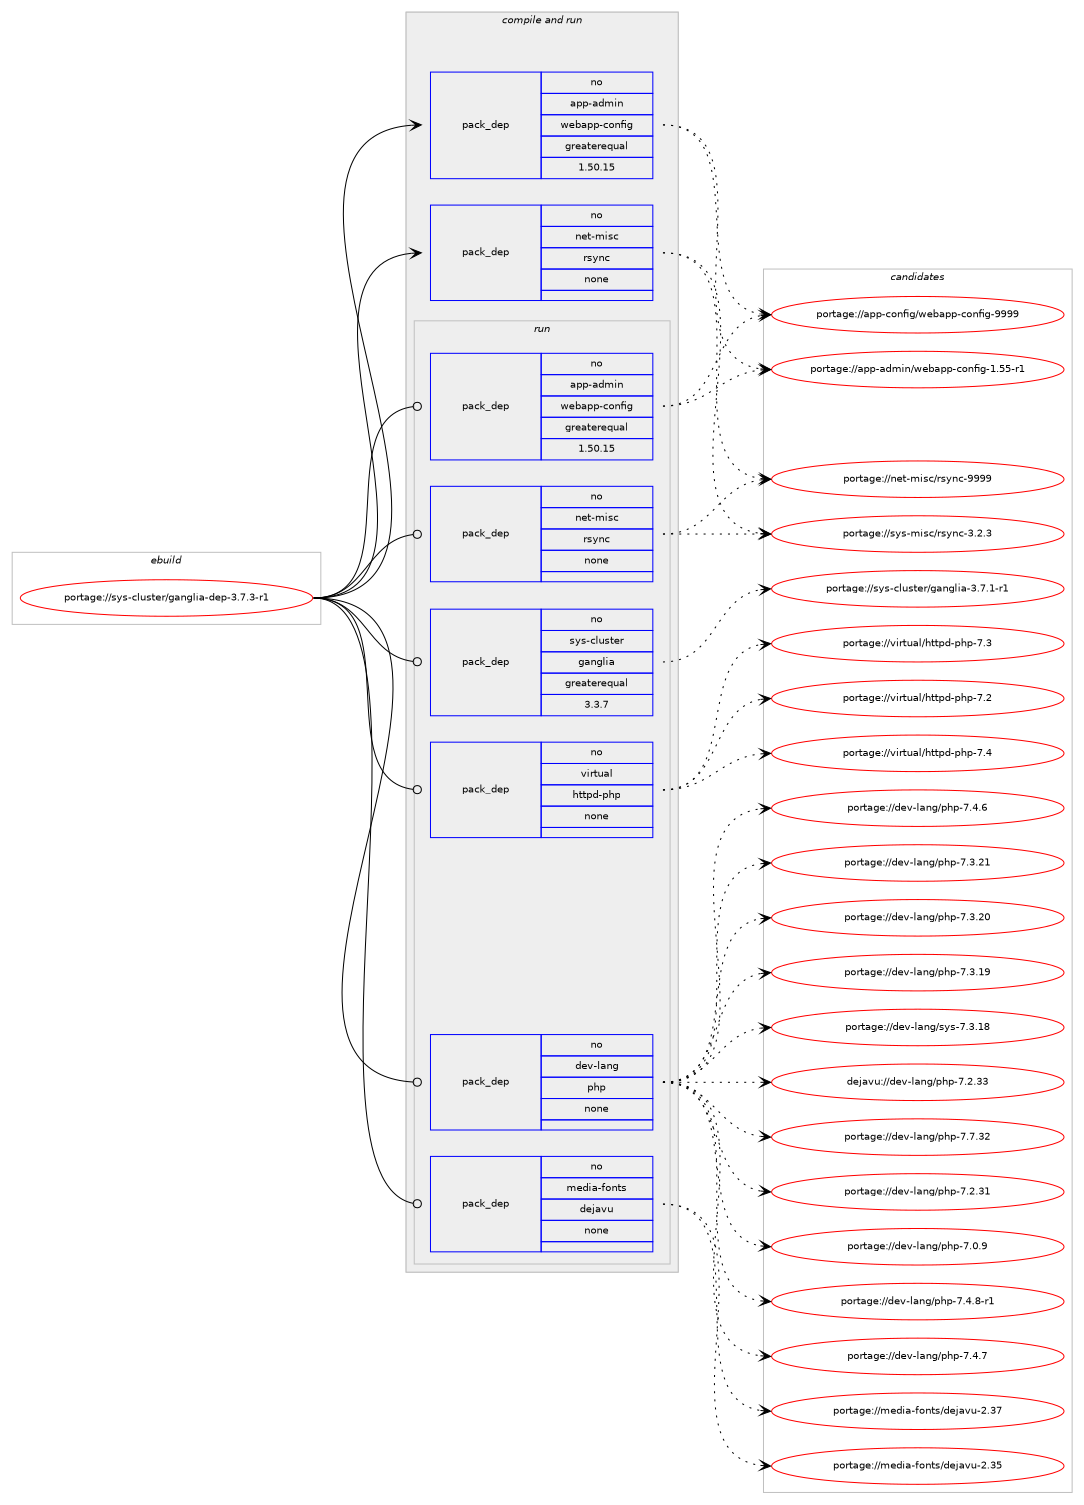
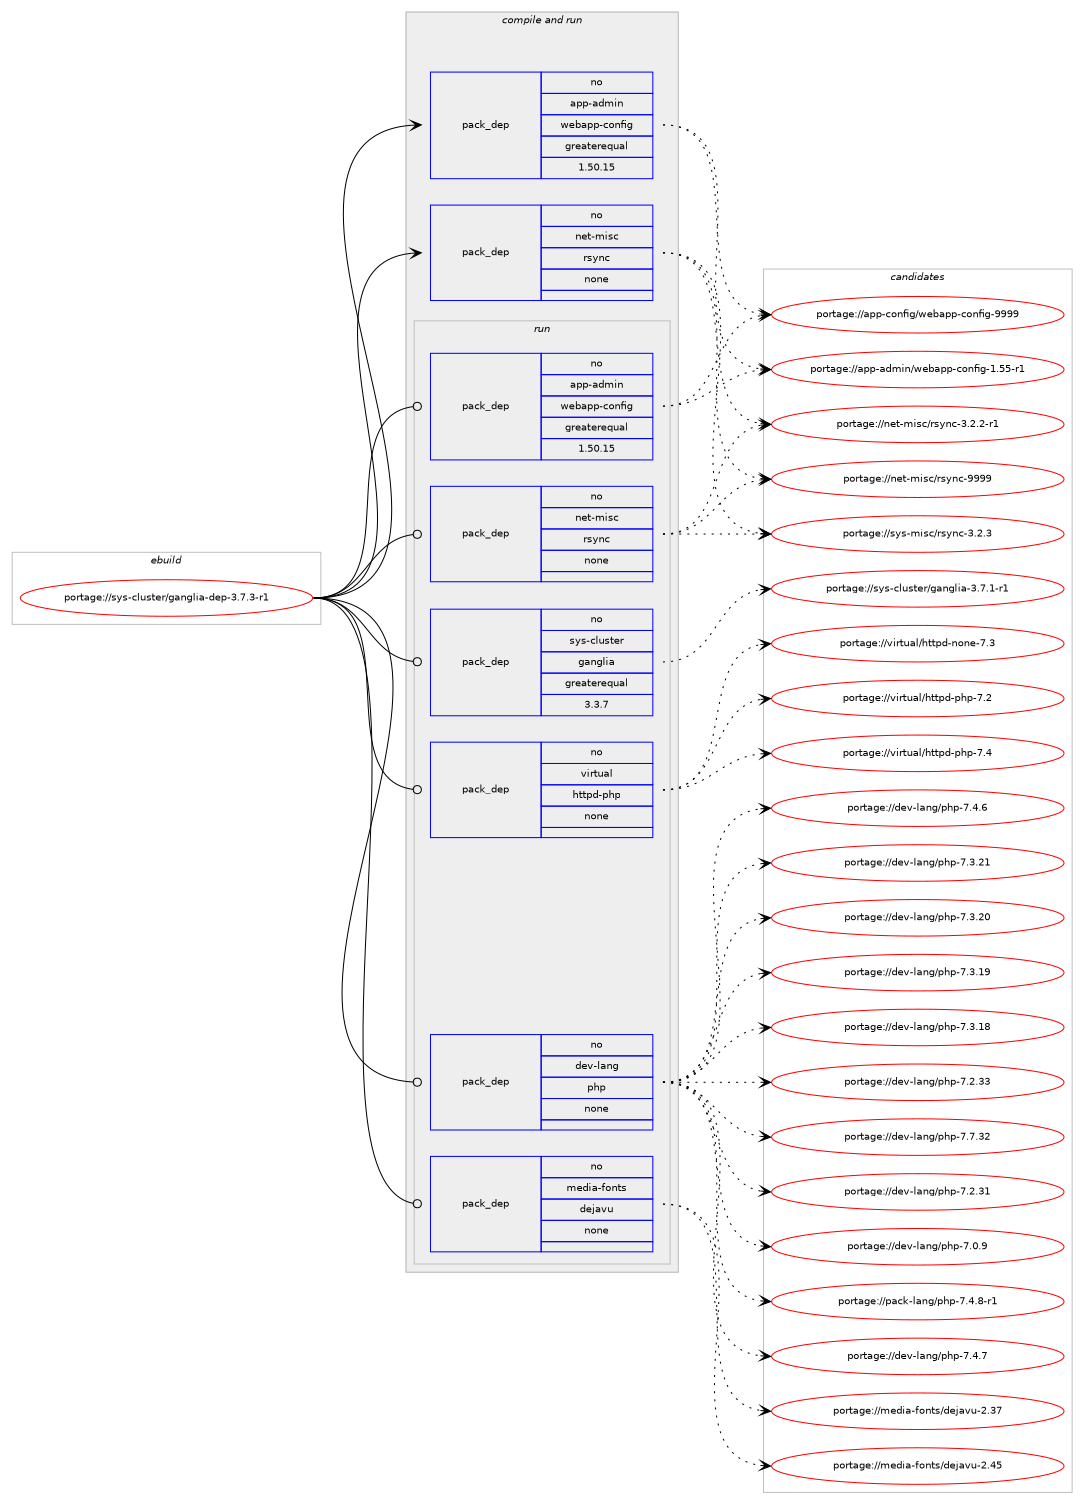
  digraph {
    compound=true
    concentrate=true
    fontname=Helvetica
    fontsize=10
    newrank=true
    rankdir=LR
    ranksep=1.5
    node [color=red fontname=Helvetica fontsize=10]
    edge [arrowhead=vee headport=w style=dotted tailport=e weight=100]
    n1 [label="portage://sys-cluster/ganglia-dep-3.7.3-r1" width=4]
    n2 [color=blue label=<<TABLE BORDER="0" CELLBORDER="1" CELLSPACING="0" CELLPADDING="4" WIDTH="220"><TR><TD ROWSPAN="6" CELLPADDING="30">pack_dep</TD></TR><TR><TD WIDTH="110">no</TD></TR><TR><TD>app-admin</TD></TR><TR><TD>webapp-config</TD></TR><TR><TD>greaterequal</TD></TR><TR><TD>1.50.15</TD></TR></TABLE>> shape=none]
    n3 [color=blue label=<<TABLE BORDER="0" CELLBORDER="1" CELLSPACING="0" CELLPADDING="4" WIDTH="220"><TR><TD ROWSPAN="6" CELLPADDING="30">pack_dep</TD></TR><TR><TD WIDTH="110">no</TD></TR><TR><TD>net-misc</TD></TR><TR><TD>rsync</TD></TR><TR><TD>none</TD></TR><TR><TD></TD></TR></TABLE>> shape=none]
    n4 [color=blue label=<<TABLE BORDER="0" CELLBORDER="1" CELLSPACING="0" CELLPADDING="4" WIDTH="220"><TR><TD ROWSPAN="6" CELLPADDING="30">pack_dep</TD></TR><TR><TD WIDTH="110">no</TD></TR><TR><TD>app-admin</TD></TR><TR><TD>webapp-config</TD></TR><TR><TD>greaterequal</TD></TR><TR><TD>1.50.15</TD></TR></TABLE>> shape=none]
    n5 [color=blue label=<<TABLE BORDER="0" CELLBORDER="1" CELLSPACING="0" CELLPADDING="4" WIDTH="220"><TR><TD ROWSPAN="6" CELLPADDING="30">pack_dep</TD></TR><TR><TD WIDTH="110">no</TD></TR><TR><TD>dev-lang</TD></TR><TR><TD>php</TD></TR><TR><TD>none</TD></TR><TR><TD></TD></TR></TABLE>> shape=none]
    n6 [color=blue label=<<TABLE BORDER="0" CELLBORDER="1" CELLSPACING="0" CELLPADDING="4" WIDTH="220"><TR><TD ROWSPAN="6" CELLPADDING="30">pack_dep</TD></TR><TR><TD WIDTH="110">no</TD></TR><TR><TD>media-fonts</TD></TR><TR><TD>dejavu</TD></TR><TR><TD>none</TD></TR><TR><TD></TD></TR></TABLE>> shape=none]
    n7 [color=blue label=<<TABLE BORDER="0" CELLBORDER="1" CELLSPACING="0" CELLPADDING="4" WIDTH="220"><TR><TD ROWSPAN="6" CELLPADDING="30">pack_dep</TD></TR><TR><TD WIDTH="110">no</TD></TR><TR><TD>net-misc</TD></TR><TR><TD>rsync</TD></TR><TR><TD>none</TD></TR><TR><TD></TD></TR></TABLE>> shape=none]
    n8 [color=blue label=<<TABLE BORDER="0" CELLBORDER="1" CELLSPACING="0" CELLPADDING="4" WIDTH="220"><TR><TD ROWSPAN="6" CELLPADDING="30">pack_dep</TD></TR><TR><TD WIDTH="110">no</TD></TR><TR><TD>sys-cluster</TD></TR><TR><TD>ganglia</TD></TR><TR><TD>greaterequal</TD></TR><TR><TD>3.3.7</TD></TR></TABLE>> shape=none]
    n9 [color=blue label=<<TABLE BORDER="0" CELLBORDER="1" CELLSPACING="0" CELLPADDING="4" WIDTH="220"><TR><TD ROWSPAN="6" CELLPADDING="30">pack_dep</TD></TR><TR><TD WIDTH="110">no</TD></TR><TR><TD>virtual</TD></TR><TR><TD>httpd-php</TD></TR><TR><TD>none</TD></TR><TR><TD></TD></TR></TABLE>> shape=none]
    n10 [label="portage://net-misc/rsync-9999" width=4]
    n11 [label="portage://sys-misc/rsync-3.2.3" width=4]
+   n12 [label="portage://net-misc/rsync-3.2.2-r1" width=4]
    n13 [label="portage://app-config/webapp-config-9999" width=4]
    n14 [label="portage://app-admin/webapp-config-1.55-r1" width=4]
    n15 [label="portage://dev-lang/php-7.0.9" width=4]
-   n16 [label="portage://dev-lang/php-7.4.8-r1" width=4]
+   n16 [label="portage://pack-lang/php-7.4.8-r1" width=4]
    n17 [label="portage://dev-lang/php-7.4.7" width=4]
    n18 [label="portage://dev-lang/php-7.4.6" width=4]
    n19 [label="portage://dev-lang/php-7.3.21" width=4]
    n20 [label="portage://dev-lang/php-7.3.20" width=4]
    n21 [label="portage://dev-lang/php-7.3.19" width=4]
-   n22 [label="portage://dev-lang/sys-7.3.18" width=4]
-   n23 [label="dejavu://dev-lang/php-7.2.33" width=4]
+   n22 [label="portage://dev-lang/php-7.3.18" width=4]
+   n23 [label="portage://dev-lang/php-7.2.33" width=4]
    n24 [label="portage://dev-lang/php-7.7.32" width=4]
    n25 [label="portage://dev-lang/php-7.2.31" width=4]
    n26 [label="portage://media-fonts/dejavu-2.37" width=4]
-   n27 [label="portage://media-fonts/dejavu-2.35" width=4]
+   n27 [label="portage://media-fonts/dejavu-2.45" width=4]
    n28 [label="portage://sys-cluster/ganglia-3.7.1-r1" width=4]
    n29 [label="portage://virtual/httpd-php-7.4" width=4]
-   n30 [label="portage://virtual/httpd-php-7.3" width=4]
+   n30 [label="portage://virtual/httpd-none-7.3" width=4]
    n31 [label="portage://virtual/httpd-php-7.2" width=4]
    subgraph cluster_1 {
      color=gray
      label=<<i>ebuild</i>>
      rank=same
      n1
    }
    subgraph cluster_2 {
      color=gray
      label=<<i>dependencies</i>>
      subgraph cluster_3 {
        color=gray
        fillcolor="#eeeeee"
        label=<<i>compile</i>>
        style=filled
        subgraph sub_4 {
          color=gray
          fillcolor="#eeeeee"
          label=<<i>compile</i>>
          style=filled
          n2
        }
        subgraph sub_5 {
          color=gray
          fillcolor="#eeeeee"
          label=<<i>compile</i>>
          style=filled
          n3
        }
      }
      subgraph cluster_6 {
        color=gray
        fillcolor="#eeeeee"
        label=<<i>compile and run</i>>
        style=filled
      }
      subgraph cluster_7 {
        color=gray
        fillcolor="#eeeeee"
        label=<<i>run</i>>
        style=filled
        subgraph sub_8 {
          color=gray
          fillcolor="#eeeeee"
          label=<<i>run</i>>
          style=filled
          n4
        }
        subgraph sub_9 {
          color=gray
          fillcolor="#eeeeee"
          label=<<i>run</i>>
          style=filled
          n5
        }
        subgraph sub_10 {
          color=gray
          fillcolor="#eeeeee"
          label=<<i>run</i>>
          style=filled
          n6
        }
        subgraph sub_11 {
          color=gray
          fillcolor="#eeeeee"
          label=<<i>run</i>>
          style=filled
          n7
        }
        subgraph sub_12 {
          color=gray
          fillcolor="#eeeeee"
          label=<<i>run</i>>
          style=filled
          n8
        }
        subgraph sub_13 {
          color=gray
          fillcolor="#eeeeee"
          label=<<i>run</i>>
          style=filled
          n9
        }
      }
    }
    subgraph cluster_14 {
      color=gray
      label=<<i>candidates</i>>
      rank=same
      subgraph sub_15 {
        color=black
        label=<<i>candidates</i>>
        nodesep=1
        rank=same
        n10
        n11
+       n12
      }
      subgraph sub_16 {
        color=black
        label=<<i>candidates</i>>
        nodesep=1
        rank=same
        n13
        n14
      }
      subgraph sub_17 {
        color=black
        label=<<i>candidates</i>>
        nodesep=1
        rank=same
        n13
        n14
      }
      subgraph sub_18 {
        color=black
        label=<<i>candidates</i>>
        nodesep=1
        rank=same
        n15
        n16
        n17
        n18
        n19
        n20
        n21
        n22
        n23
        n24
        n25
      }
      subgraph sub_19 {
        color=black
        label=<<i>candidates</i>>
        nodesep=1
        rank=same
        n26
        n27
      }
      subgraph sub_20 {
        color=black
        label=<<i>candidates</i>>
        nodesep=1
        rank=same
        n28
      }
      subgraph sub_21 {
        color=black
        label=<<i>candidates</i>>
        nodesep=1
        rank=same
        n10
        n11
+       n12
      }
      subgraph sub_22 {
        color=black
        label=<<i>candidates</i>>
        nodesep=1
        rank=same
        n29
        n30
        n31
      }
    }
    n1 -> n2 [style=solid weight=20]
    n1 -> n3 [style=solid weight=20]
    n1 -> n4 [arrowhead=odot style=solid weight=20]
    n1 -> n5 [arrowhead=odot style=solid weight=20]
    n1 -> n6 [arrowhead=odot style=solid weight=20]
    n1 -> n7 [arrowhead=odot style=solid weight=20]
    n1 -> n8 [arrowhead=odot style=solid weight=20]
    n1 -> n9 [arrowhead=odot style=solid weight=20]
    n2 -> n13
    n2 -> n14
    n3 -> n10
    n3 -> n11
+   n3 -> n12
    n4 -> n13
    n4 -> n14
    n5 -> n15
    n5 -> n16
    n5 -> n17
    n5 -> n18
    n5 -> n19
    n5 -> n20
    n5 -> n21
    n5 -> n22
    n5 -> n23
    n5 -> n24
    n5 -> n25
    n6 -> n26
    n6 -> n27
    n7 -> n10
    n7 -> n11
+   n7 -> n12
    n8 -> n28
    n9 -> n29
    n9 -> n30
    n9 -> n31
  }
